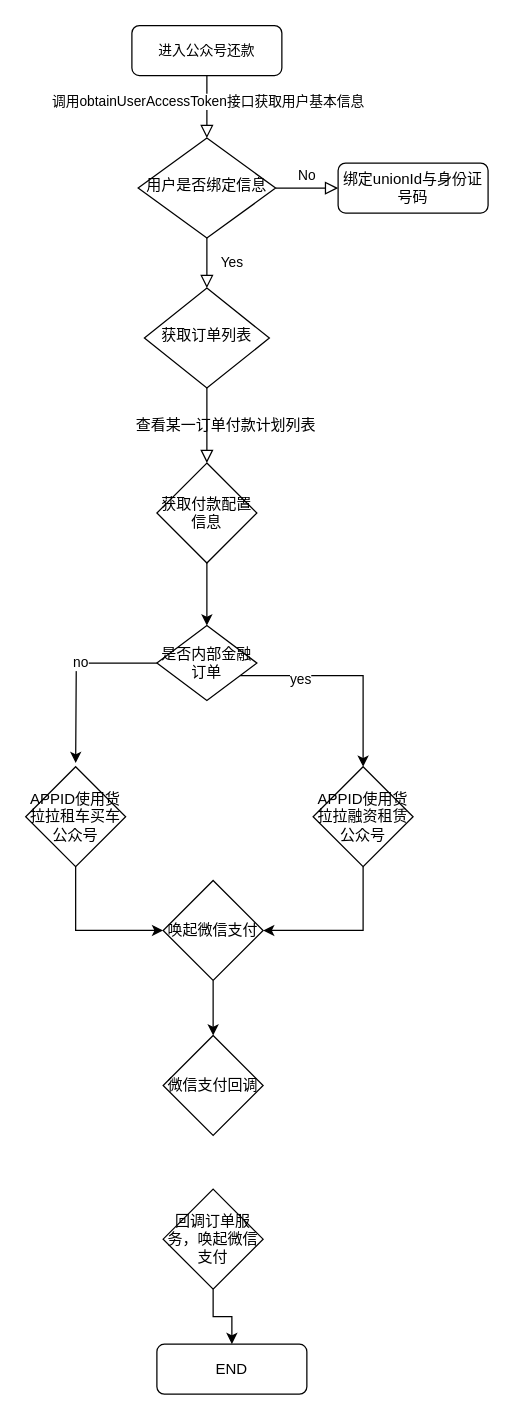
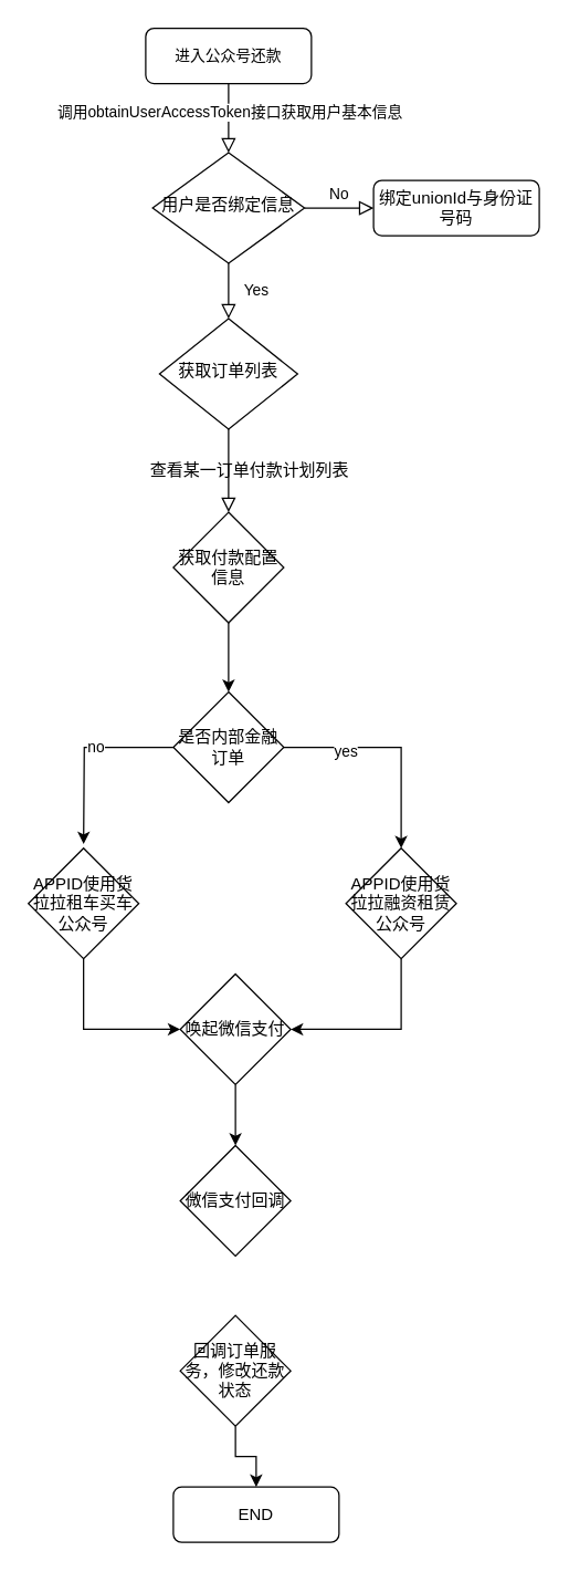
  <mxCell id="0" />
  <mxCell id="1" parent="0" />
  <mxCell id="2" value="" style="rounded=0;html=1;jettySize=auto;orthogonalLoop=1;fontSize=11;endArrow=block;endFill=0;endSize=8;strokeWidth=1;shadow=0;labelBackgroundColor=none;edgeStyle=orthogonalEdgeStyle;" parent="1" source="4" target="7" edge="1"><mxGeometry relative="1" as="geometry" /></mxCell>
  <mxCell id="3" value="调用obtainUserAccessToken接口获取用户基本信息" style="edgeLabel;html=1;align=center;verticalAlign=middle;resizable=0;points=[];" parent="2" vertex="1" connectable="0"><mxGeometry x="-0.2" relative="1" as="geometry"><mxPoint as="offset" /></mxGeometry></mxCell>
  <mxCell id="4" value="&lt;span style=&quot;font-size: 11px ; background-color: rgb(255 , 255 , 255)&quot;&gt;进入公众号还款&lt;/span&gt;" style="rounded=1;whiteSpace=wrap;html=1;fontSize=12;glass=0;strokeWidth=1;shadow=0;" parent="1" vertex="1"><mxGeometry x="105" y="20" width="120" height="40" as="geometry" /></mxCell>
  <mxCell id="5" value="Yes" style="rounded=0;html=1;jettySize=auto;orthogonalLoop=1;fontSize=11;endArrow=block;endFill=0;endSize=8;strokeWidth=1;shadow=0;labelBackgroundColor=none;edgeStyle=orthogonalEdgeStyle;" parent="1" source="7" target="10" edge="1"><mxGeometry y="20" relative="1" as="geometry"><mxPoint as="offset" /></mxGeometry></mxCell>
  <mxCell id="6" value="No" style="edgeStyle=orthogonalEdgeStyle;rounded=0;html=1;jettySize=auto;orthogonalLoop=1;fontSize=11;endArrow=block;endFill=0;endSize=8;strokeWidth=1;shadow=0;labelBackgroundColor=none;" parent="1" source="7" target="8" edge="1"><mxGeometry y="10" relative="1" as="geometry"><mxPoint as="offset" /></mxGeometry></mxCell>
  <mxCell id="7" value="用户是否绑定信息" style="rhombus;whiteSpace=wrap;html=1;shadow=0;fontFamily=Helvetica;fontSize=12;align=center;strokeWidth=1;spacing=6;spacingTop=-4;" parent="1" vertex="1"><mxGeometry x="110" y="110" width="110" height="80" as="geometry" /></mxCell>
  <mxCell id="8" value="绑定unionId与身份证号码" style="rounded=1;whiteSpace=wrap;html=1;fontSize=12;glass=0;strokeWidth=1;shadow=0;" parent="1" vertex="1"><mxGeometry x="270" y="130" width="120" height="40" as="geometry" /></mxCell>
  <mxCell id="9" value="&lt;span style=&quot;font-size: 12px&quot;&gt;查看某一订单付款计划列表&lt;/span&gt;" style="rounded=0;html=1;jettySize=auto;orthogonalLoop=1;fontSize=11;endArrow=block;endFill=0;endSize=8;strokeWidth=1;shadow=0;labelBackgroundColor=none;edgeStyle=orthogonalEdgeStyle;entryX=0.5;entryY=0;entryDx=0;entryDy=0;" parent="1" source="10" target="13" edge="1"><mxGeometry y="15" relative="1" as="geometry"><mxPoint as="offset" /><mxPoint x="165" y="380" as="targetPoint" /></mxGeometry></mxCell>
  <mxCell id="10" value="获取订单列表" style="rhombus;whiteSpace=wrap;html=1;shadow=0;fontFamily=Helvetica;fontSize=12;align=center;strokeWidth=1;spacing=6;spacingTop=-4;" parent="1" vertex="1"><mxGeometry x="115" y="230" width="100" height="80" as="geometry" /></mxCell>
  <mxCell id="11" value="END" style="rounded=1;whiteSpace=wrap;html=1;fontSize=12;glass=0;strokeWidth=1;shadow=0;" parent="1" vertex="1"><mxGeometry x="125" y="1075" width="120" height="40" as="geometry" /></mxCell>
  <mxCell id="12" value="" style="edgeStyle=orthogonalEdgeStyle;rounded=0;orthogonalLoop=1;jettySize=auto;html=1;fontFamily=Helvetica;" parent="1" source="13" target="21" edge="1"><mxGeometry relative="1" as="geometry" /></mxCell>
  <mxCell id="13" value="获取付款配置信息" style="rhombus;whiteSpace=wrap;html=1;fontFamily=Helvetica;" parent="1" vertex="1"><mxGeometry x="125" y="370" width="80" height="80" as="geometry" /></mxCell>
  <mxCell id="14" style="edgeStyle=orthogonalEdgeStyle;rounded=0;orthogonalLoop=1;jettySize=auto;html=1;exitX=0.5;exitY=1;exitDx=0;exitDy=0;fontFamily=Helvetica;" parent="1" source="13" target="13" edge="1"><mxGeometry relative="1" as="geometry" /></mxCell>
  <mxCell id="15" style="edgeStyle=orthogonalEdgeStyle;rounded=0;orthogonalLoop=1;jettySize=auto;html=1;entryX=0;entryY=0.5;entryDx=0;entryDy=0;fontFamily=Helvetica;exitX=0.5;exitY=1;exitDx=0;exitDy=0;" parent="1" source="16" target="25" edge="1"><mxGeometry relative="1" as="geometry" /></mxCell>
  <mxCell id="16" value="APPID使用货拉拉租车买车公众号" style="rhombus;whiteSpace=wrap;html=1;fontFamily=Helvetica;" parent="1" vertex="1"><mxGeometry x="20" y="613" width="80" height="80" as="geometry" /></mxCell>
  <mxCell id="17" style="edgeStyle=orthogonalEdgeStyle;rounded=0;orthogonalLoop=1;jettySize=auto;html=1;fontFamily=Helvetica;" parent="1" source="21" edge="1"><mxGeometry relative="1" as="geometry"><mxPoint x="60" y="610" as="targetPoint" /></mxGeometry></mxCell>
  <mxCell id="18" value="no" style="edgeLabel;html=1;align=center;verticalAlign=middle;resizable=0;points=[];fontFamily=Helvetica;" parent="17" vertex="1" connectable="0"><mxGeometry x="-0.148" y="-1" relative="1" as="geometry"><mxPoint as="offset" /></mxGeometry></mxCell>
  <mxCell id="19" style="edgeStyle=orthogonalEdgeStyle;rounded=0;orthogonalLoop=1;jettySize=auto;html=1;fontFamily=Helvetica;entryX=0.5;entryY=0;entryDx=0;entryDy=0;" parent="1" source="21" target="23" edge="1"><mxGeometry relative="1" as="geometry"><mxPoint x="290" y="630" as="targetPoint" /><Array as="points"><mxPoint x="290" y="540" /></Array></mxGeometry></mxCell>
  <mxCell id="20" value="yes" style="edgeLabel;html=1;align=center;verticalAlign=middle;resizable=0;points=[];fontFamily=Helvetica;" parent="19" vertex="1" connectable="0"><mxGeometry x="-0.442" y="-2" relative="1" as="geometry"><mxPoint as="offset" /></mxGeometry></mxCell>
- <mxCell id="21" value="是否内部金融订单" style="rhombus;whiteSpace=wrap;html=1;fontFamily=Helvetica;" parent="1" vertex="1"><mxGeometry x="125" y="500" width="80" height="60" as="geometry" /></mxCell>
+ <mxCell id="21" value="是否内部金融订单" style="rhombus;whiteSpace=wrap;html=1;fontFamily=Helvetica;" parent="1" vertex="1"><mxGeometry x="125" y="500" width="80" height="80" as="geometry" /></mxCell>
  <mxCell id="22" style="edgeStyle=orthogonalEdgeStyle;rounded=0;orthogonalLoop=1;jettySize=auto;html=1;entryX=1;entryY=0.5;entryDx=0;entryDy=0;fontFamily=Helvetica;exitX=0.5;exitY=1;exitDx=0;exitDy=0;" parent="1" source="23" target="25" edge="1"><mxGeometry relative="1" as="geometry" /></mxCell>
  <mxCell id="23" value="APPID使用货拉拉融资租赁公众号" style="rhombus;whiteSpace=wrap;html=1;fontFamily=Helvetica;" parent="1" vertex="1"><mxGeometry x="250" y="613" width="80" height="80" as="geometry" /></mxCell>
  <mxCell id="24" style="edgeStyle=orthogonalEdgeStyle;rounded=0;orthogonalLoop=1;jettySize=auto;html=1;entryX=0.5;entryY=0;entryDx=0;entryDy=0;fontFamily=Helvetica;" parent="1" source="25" target="26" edge="1"><mxGeometry relative="1" as="geometry" /></mxCell>
  <mxCell id="25" value="唤起微信支付" style="rhombus;whiteSpace=wrap;html=1;fontFamily=Helvetica;" parent="1" vertex="1"><mxGeometry x="130" y="704" width="80" height="80" as="geometry" /></mxCell>
  <mxCell id="26" value="微信支付回调" style="rhombus;whiteSpace=wrap;html=1;fontFamily=Helvetica;" parent="1" vertex="1"><mxGeometry x="130" y="828" width="80" height="80" as="geometry" /></mxCell>
  <mxCell id="27" style="edgeStyle=orthogonalEdgeStyle;rounded=0;orthogonalLoop=1;jettySize=auto;html=1;entryX=0.5;entryY=0;entryDx=0;entryDy=0;fontFamily=Helvetica;" parent="1" source="28" target="11" edge="1"><mxGeometry relative="1" as="geometry" /></mxCell>
- <mxCell id="28" value="回调订单服务，唤起微信支付" style="rhombus;whiteSpace=wrap;html=1;fontFamily=Helvetica;" parent="1" vertex="1"><mxGeometry x="130" y="951" width="80" height="80" as="geometry" /></mxCell>
+ <mxCell id="28" value="回调订单服务，修改还款状态" style="rhombus;whiteSpace=wrap;html=1;fontFamily=Helvetica;" parent="1" vertex="1"><mxGeometry x="130" y="951" width="80" height="80" as="geometry" /></mxCell>
